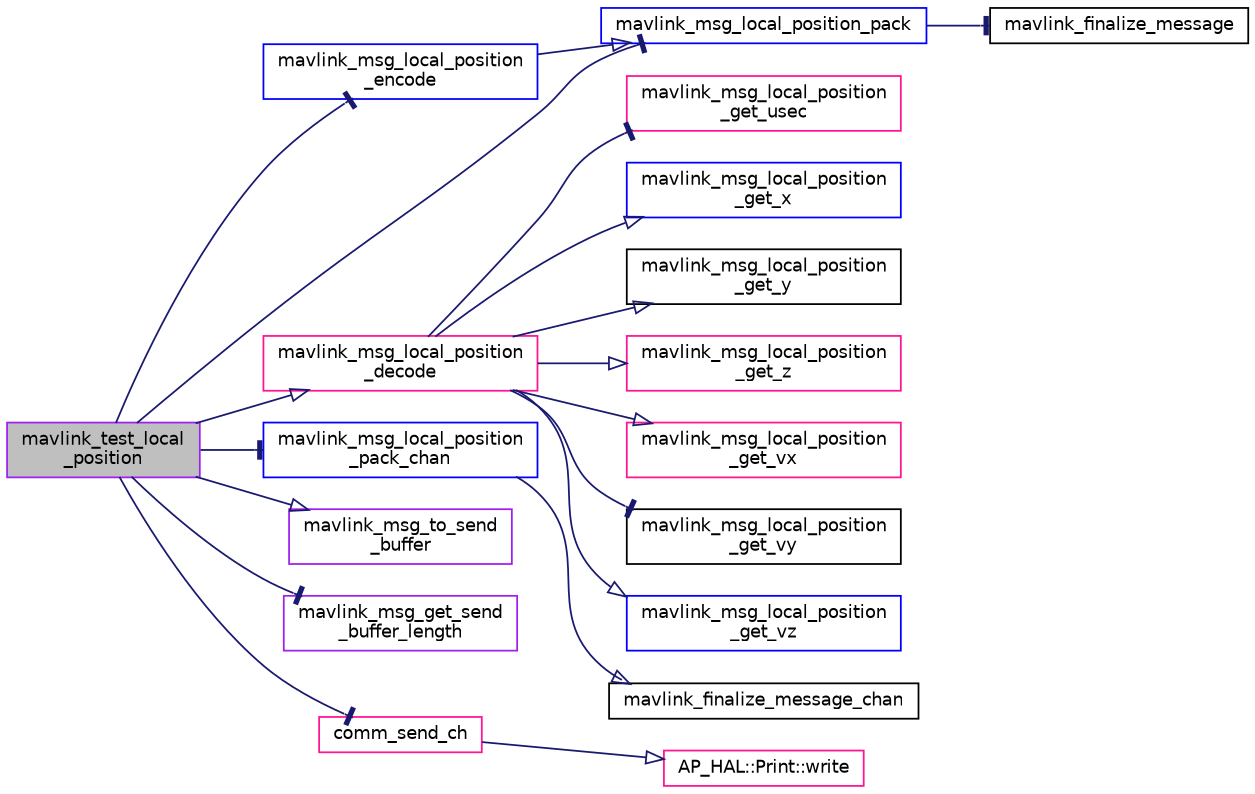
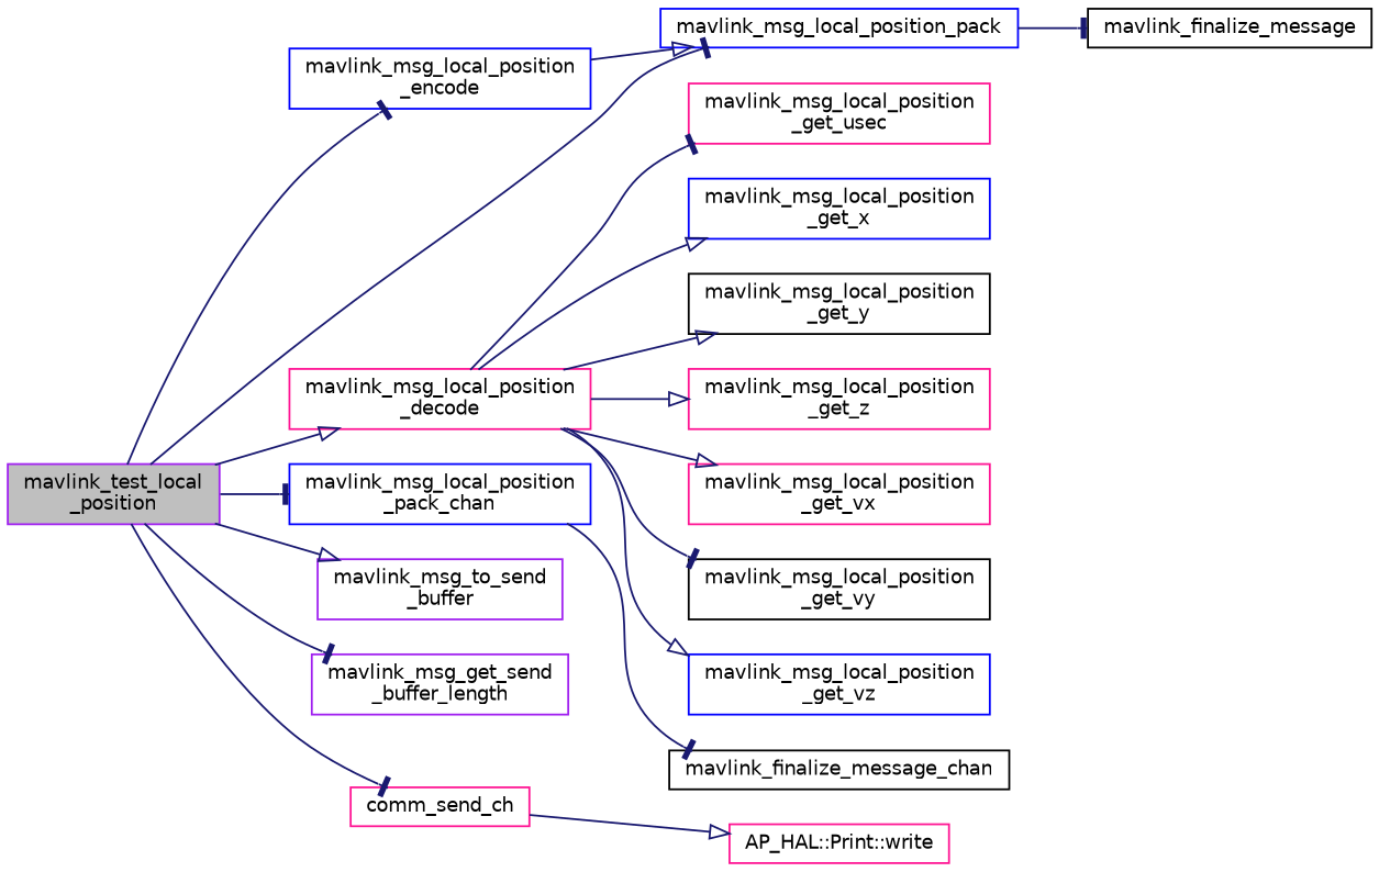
  digraph {
    rankdir=LR
    node [color=deeppink fillcolor=white fontname=Helvetica fontsize=10 shape=record style=filled]
    edge [arrowhead=tee color=midnightblue fontname=Helvetica fontsize=10 labelfontname=Helvetica labelfontsize=10 style=solid]
    n1 [color=purple fillcolor=grey75 fontcolor=black height=0.2 label="mavlink_test_local\l_position" width=0.4]
    n2 [color=blue height=0.2 label="mavlink_msg_local_position\l_encode" width=0.4]
    n3 [color=blue height=0.2 label=mavlink_msg_local_position_pack width=0.4]
    n4 [height=0.2 label="mavlink_msg_local_position\l_decode" width=0.4]
    n5 [color=blue height=0.2 label="mavlink_msg_local_position\l_pack_chan" width=0.4]
    n6 [color=purple height=0.2 label="mavlink_msg_to_send\l_buffer" width=0.4]
    n7 [color=purple height=0.2 label="mavlink_msg_get_send\l_buffer_length" width=0.4]
    n8 [height=0.2 label=comm_send_ch width=0.4]
    n9 [color=black height=0.2 label=mavlink_finalize_message width=0.4]
    n10 [height=0.2 label="mavlink_msg_local_position\l_get_usec" width=0.4]
    n11 [color=blue height=0.2 label="mavlink_msg_local_position\l_get_x" width=0.4]
    n12 [color=black height=0.2 label="mavlink_msg_local_position\l_get_y" width=0.4]
    n13 [height=0.2 label="mavlink_msg_local_position\l_get_z" width=0.4]
    n14 [height=0.2 label="mavlink_msg_local_position\l_get_vx" width=0.4]
    n15 [color=black height=0.2 label="mavlink_msg_local_position\l_get_vy" width=0.4]
    n16 [color=blue height=0.2 label="mavlink_msg_local_position\l_get_vz" width=0.4]
    n17 [color=black height=0.2 label=mavlink_finalize_message_chan width=0.4]
    n18 [height=0.2 label="AP_HAL::Print::write" width=0.4]
    n1 -> n2
    n1 -> n3
    n1 -> n4 [arrowhead=onormal]
    n1 -> n5
    n1 -> n6 [arrowhead=onormal]
    n1 -> n7
    n1 -> n8
    n2 -> n3 [arrowhead=onormal]
    n3 -> n9
    n4 -> n10
    n4 -> n11 [arrowhead=onormal]
    n4 -> n12 [arrowhead=onormal]
    n4 -> n13 [arrowhead=onormal]
    n4 -> n14 [arrowhead=onormal]
    n4 -> n15
    n4 -> n16 [arrowhead=onormal]
-   n5 -> n17 [arrowhead=onormal]
+   n5 -> n17
    n8 -> n18 [arrowhead=onormal]
  }
